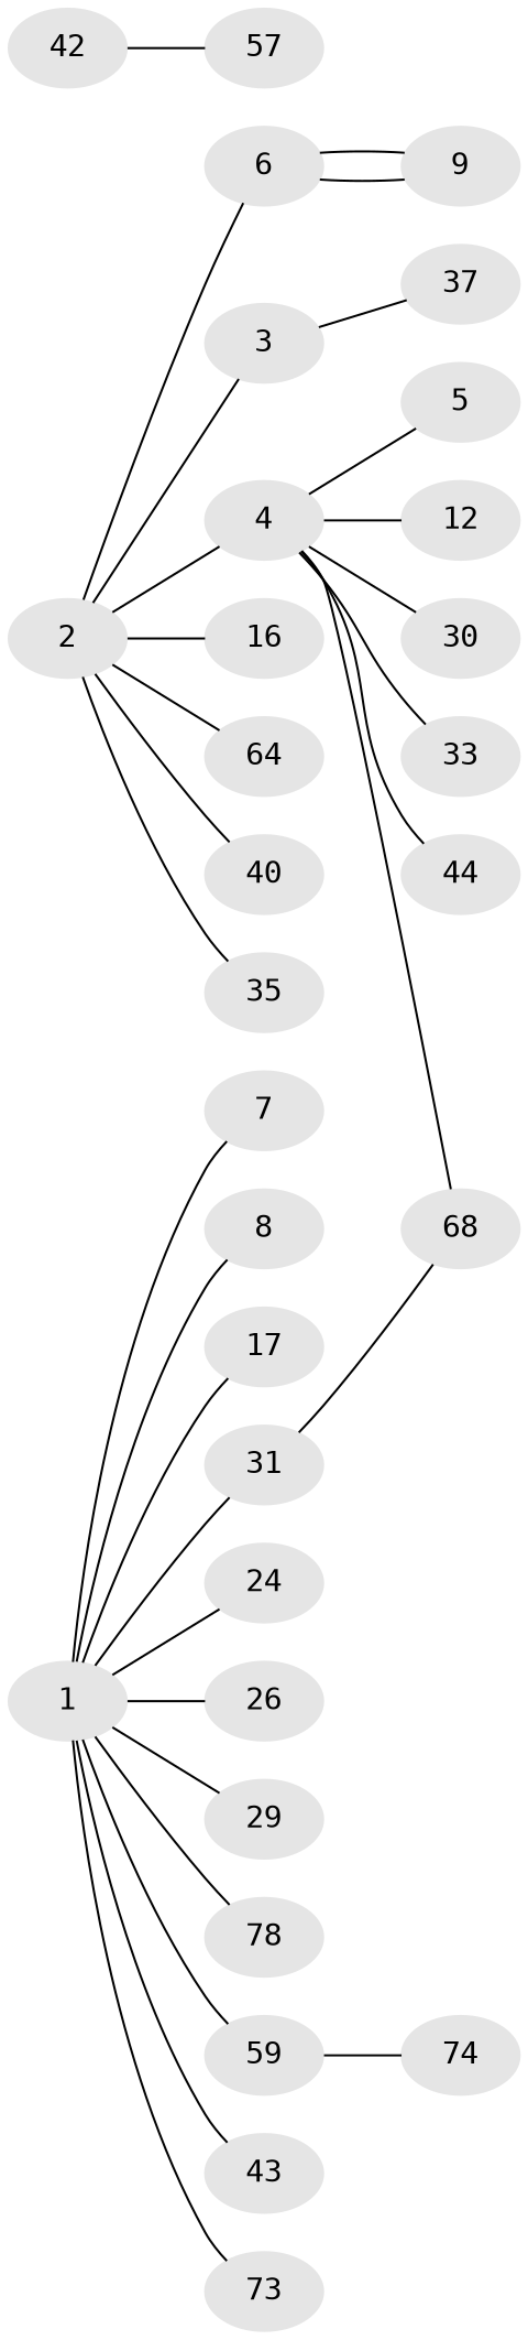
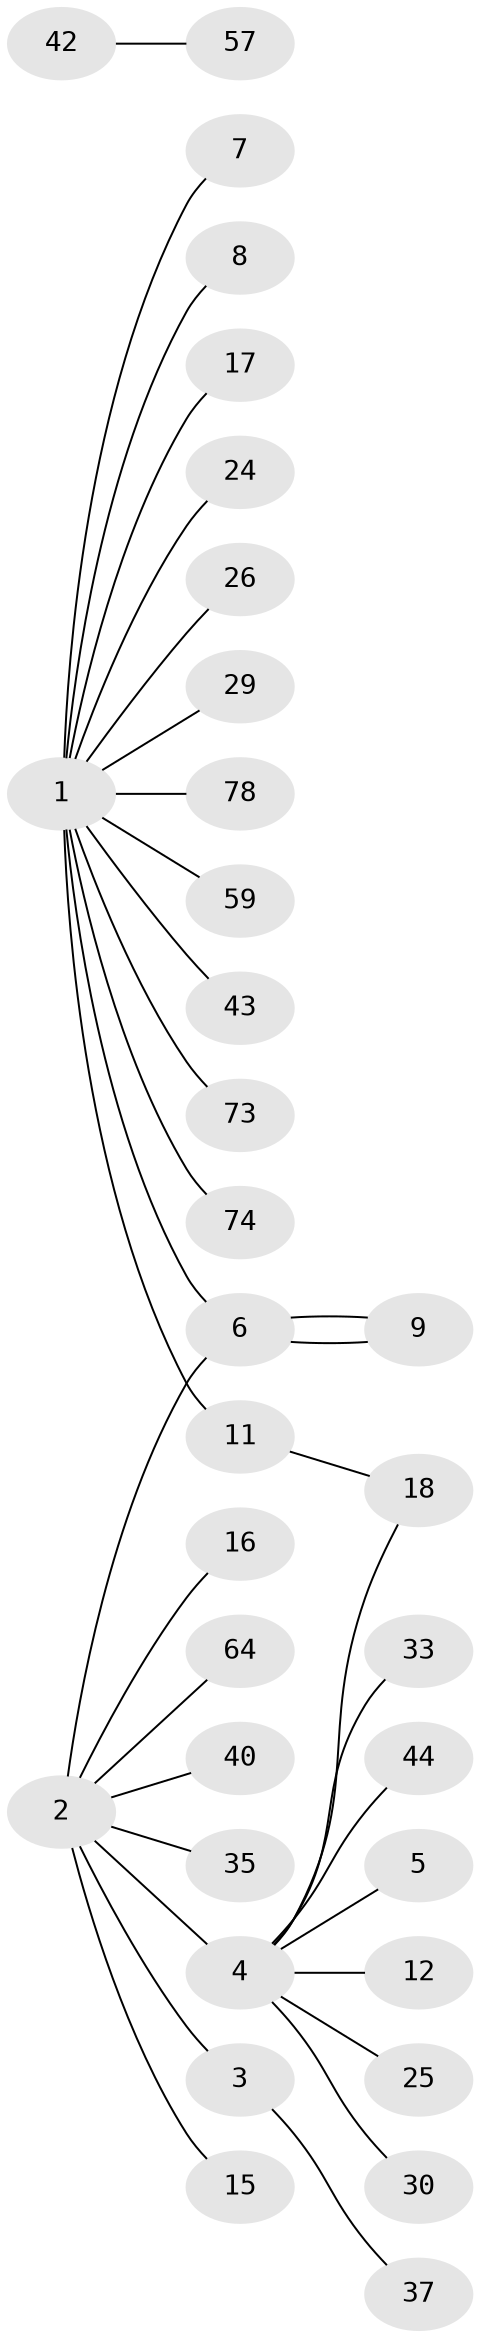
  graph {
    fontname="DejaVu Sans Mono"
    rankdir=LR
    node [color=gray90 fontname="DejaVu Sans Mono" style=filled]
    edge [fontname="DejaVu Sans Mono"]
    2 [super="+14"]
    6 [super="+17+53+62+35"]
    3 [super="+19"]
    4
+   15 [super="+28+54"]
    16
    n7 [label=64]
    40
    n9 [label=35]
    1
    7
    8 [super="+47+50+51+67+71"]
    n13 [label=17]
-   11 [label=31]
+   11
    24
    26 [super="+63+72+36+31+27"]
    29
    n18 [label=78]
    n19 [label=59]
    43
    73
    74
    9 [super="+66+69+20+22"]
-   18 [super="+41+21" label=68]
+   18 [super="+41+21"]
    37
    5
    12
+   25
    30
    33
    44
    42 [super="+55+56"]
    57 [super="+75"]
    2 -- 6
    2 -- 3
    2 -- 4
+   2 -- 15
    2 -- 16
    2 -- n7
    2 -- 40
    2 -- n9
    6 -- 9
    6 -- 9
    3 -- 37
    4 -- 18
    4 -- 5
    4 -- 12
+   4 -- 25
    4 -- 30
    4 -- 33
    4 -- 44
+   1 -- 6
    1 -- 7
    1 -- 8
    1 -- n13
    1 -- 11
    1 -- 24
    1 -- 26
    1 -- 29
    1 -- n18
    1 -- n19
    1 -- 43
    1 -- 73
-   n19 -- 74
+   1 -- 74
    11 -- 18
    42 -- 57
  }
